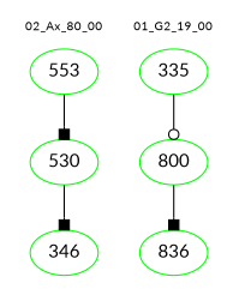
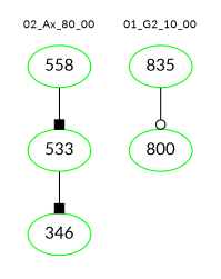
  digraph {
    fontname=Lato
    node [color=green fontname=Lato]
    edge [arrowhead=box color=black fontname=Lato]
-   n1 [label=553]
-   n2 [label=530]
+   n1 [label=558]
+   n2 [label=533]
    n3 [label=346]
-   n4 [label=335]
+   n4 [label=835]
    n5 [label=800]
-   n6 [label=836]
    subgraph cluster_1 {
      color=white
      fontsize=10
      label="02_Ax_80_00"
      n1
      n2
      n3
    }
    subgraph cluster_2 {
      color=white
      fontsize=10
-     label="01_G2_19_00"
+     label="01_G2_10_00"
      n4
      n5
-     n6
    }
    n1 -> n2
    n2 -> n3
    n4 -> n5 [arrowhead=odot]
-   n5 -> n6
  }
